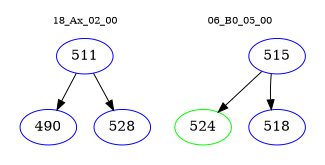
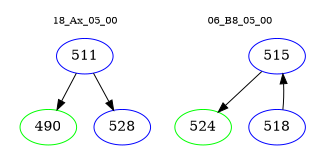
  digraph {
    node [color=blue]
    edge [color=black]
    n1 [label=511]
-   n2 [label=490]
+   n2 [color=green label=490]
    n3 [label=528]
    n4 [label=515]
    n5 [color=green label=524]
    n6 [label=518]
    subgraph cluster_1 {
      color=white
      fontsize=10
-     label="18_Ax_02_00"
+     label="18_Ax_05_00"
      n1
      n2
      n3
    }
    subgraph cluster_2 {
      color=white
      fontsize=10
-     label="06_B0_05_00"
+     label="06_B8_05_00"
      n4
      n5
      n6
    }
    n1 -> n2
    n1 -> n3
    n4 -> n5
-   n4 -> n6
+   n6 -> n4
  }
